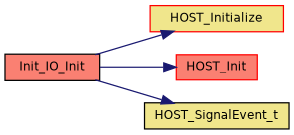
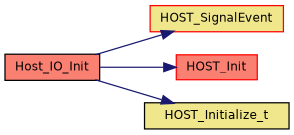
  digraph {
    rankdir=LR
    node [color=black fillcolor=salmon fontname=Helvetica fontsize=10 shape=record style=filled]
    edge [color=midnightblue fontname=Helvetica fontsize=10 labelfontname=Helvetica labelfontsize=10 style=solid]
-   n1 [fontcolor=black height=0.2 label=Init_IO_Init width=0.4]
-   n2 [color=red fillcolor=khaki height=0.2 label=HOST_Initialize width=0.4]
+   n1 [fontcolor=black height=0.2 label=Host_IO_Init width=0.4]
+   n2 [color=red fillcolor=khaki height=0.2 label=HOST_SignalEvent width=0.4]
    n3 [color=red height=0.2 label=HOST_Init width=0.4]
-   n4 [fillcolor=khaki height=0.2 label=HOST_SignalEvent_t width=0.4]
+   n4 [fillcolor=khaki height=0.2 label=HOST_Initialize_t width=0.4]
    n1 -> n2
    n1 -> n3
    n1 -> n4
  }
